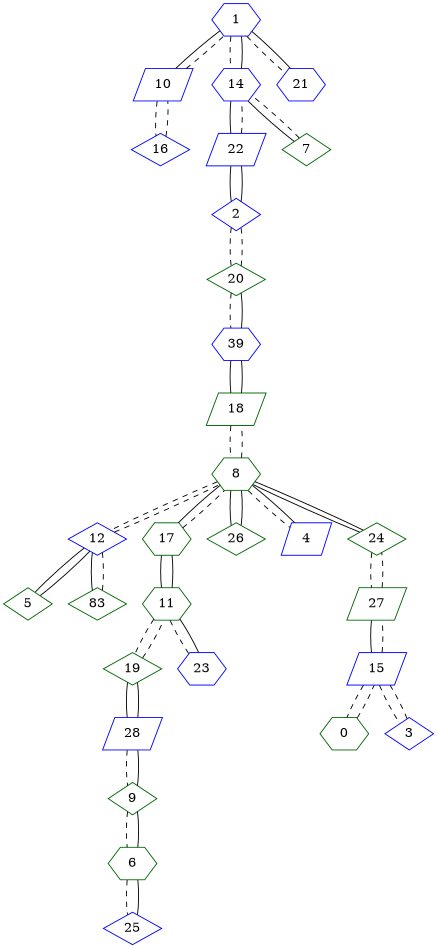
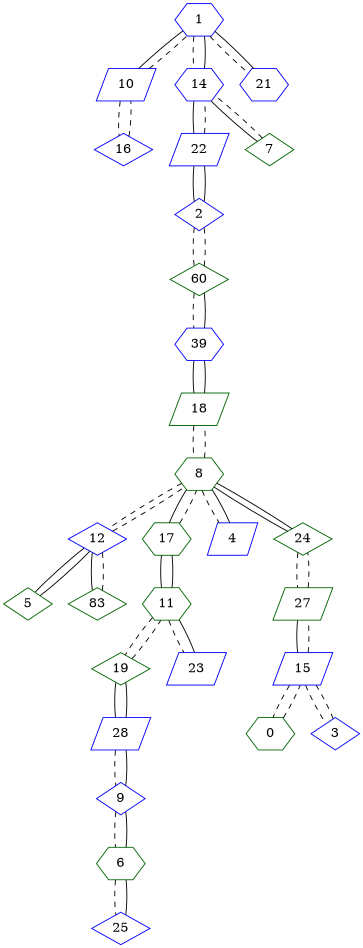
  graph {
    node [color=blue shape=diamond]
    edge [distancia=1 style=dashed]
    1 [shape=hexagon]
    10 [shape=parallelogram]
    14 [shape=hexagon]
    21 [shape=hexagon]
    16
    22 [shape=parallelogram]
    7 [color=darkgreen]
    2
    5 [color=darkgreen]
    12
    8 [color=darkgreen shape=hexagon]
    n12 [color=darkgreen label=83]
    17 [color=darkgreen shape=hexagon]
    18 [color=darkgreen shape=parallelogram]
-   26 [color=darkgreen]
    4 [shape=parallelogram]
    24 [color=darkgreen]
    11 [color=darkgreen shape=hexagon]
    n19 [label=39 shape=hexagon]
    27 [color=darkgreen shape=parallelogram]
    19 [color=darkgreen]
-   23 [shape=hexagon]
-   20 [color=darkgreen]
+   23 [shape=parallelogram]
+   20 [color=darkgreen label=60]
    15 [shape=parallelogram]
    0 [color=darkgreen shape=hexagon]
    3
    28 [shape=parallelogram]
-   9 [color=darkgreen]
+   9
    6 [color=darkgreen shape=hexagon]
    25
    1 -- 10 [style=solid]
    1 -- 14
    1 -- 21 [distancia=5]
    10 -- 1
    10 -- 16
    14 -- 1 [style=solid]
    14 -- 22 [style=solid]
    14 -- 7 [distancia=2 style=solid]
    21 -- 1 [distancia=5 style=solid]
    16 -- 10
    22 -- 14
    22 -- 2 [style=solid]
    7 -- 14 [distancia=2]
    2 -- 22 [style=solid]
    2 -- 20
    5 -- 12 [style=solid]
    12 -- 5 [style=solid]
    12 -- 8
    12 -- n12 [distancia=3 style=solid]
    8 -- 12
    8 -- 17 [style=solid]
    8 -- 18
-   8 -- 26 [style=solid]
    8 -- 4 [distancia=2]
    8 -- 24 [distancia=4 style=solid]
    n12 -- 12 [distancia=3]
    17 -- 8
    17 -- 11 [distancia=2 style=solid]
    18 -- 8
    18 -- n19 [distancia=2 style=solid]
-   26 -- 8 [style=solid]
    4 -- 8 [distancia=2 style=solid]
    24 -- 8 [distancia=4 style=solid]
    24 -- 27 [distancia=2]
    11 -- 17 [distancia=2 style=solid]
    11 -- 19
    11 -- 23
    n19 -- 18 [distancia=2 style=solid]
    n19 -- 20 [style=solid]
    27 -- 24 [distancia=2]
    27 -- 15 [style=solid]
    19 -- 11
    19 -- 28 [style=solid]
    23 -- 11 [style=solid]
    20 -- 2
    20 -- n19
    15 -- 27
    15 -- 0
    15 -- 3 [distancia=4]
    0 -- 15
    3 -- 15 [distancia=4]
    28 -- 19 [style=solid]
    28 -- 9 [distancia=2]
    9 -- 28 [distancia=2 style=solid]
    9 -- 6 [distancia=3]
    6 -- 9 [distancia=3 style=solid]
    6 -- 25 [distancia=4]
    25 -- 6 [distancia=4 style=solid]
  }
